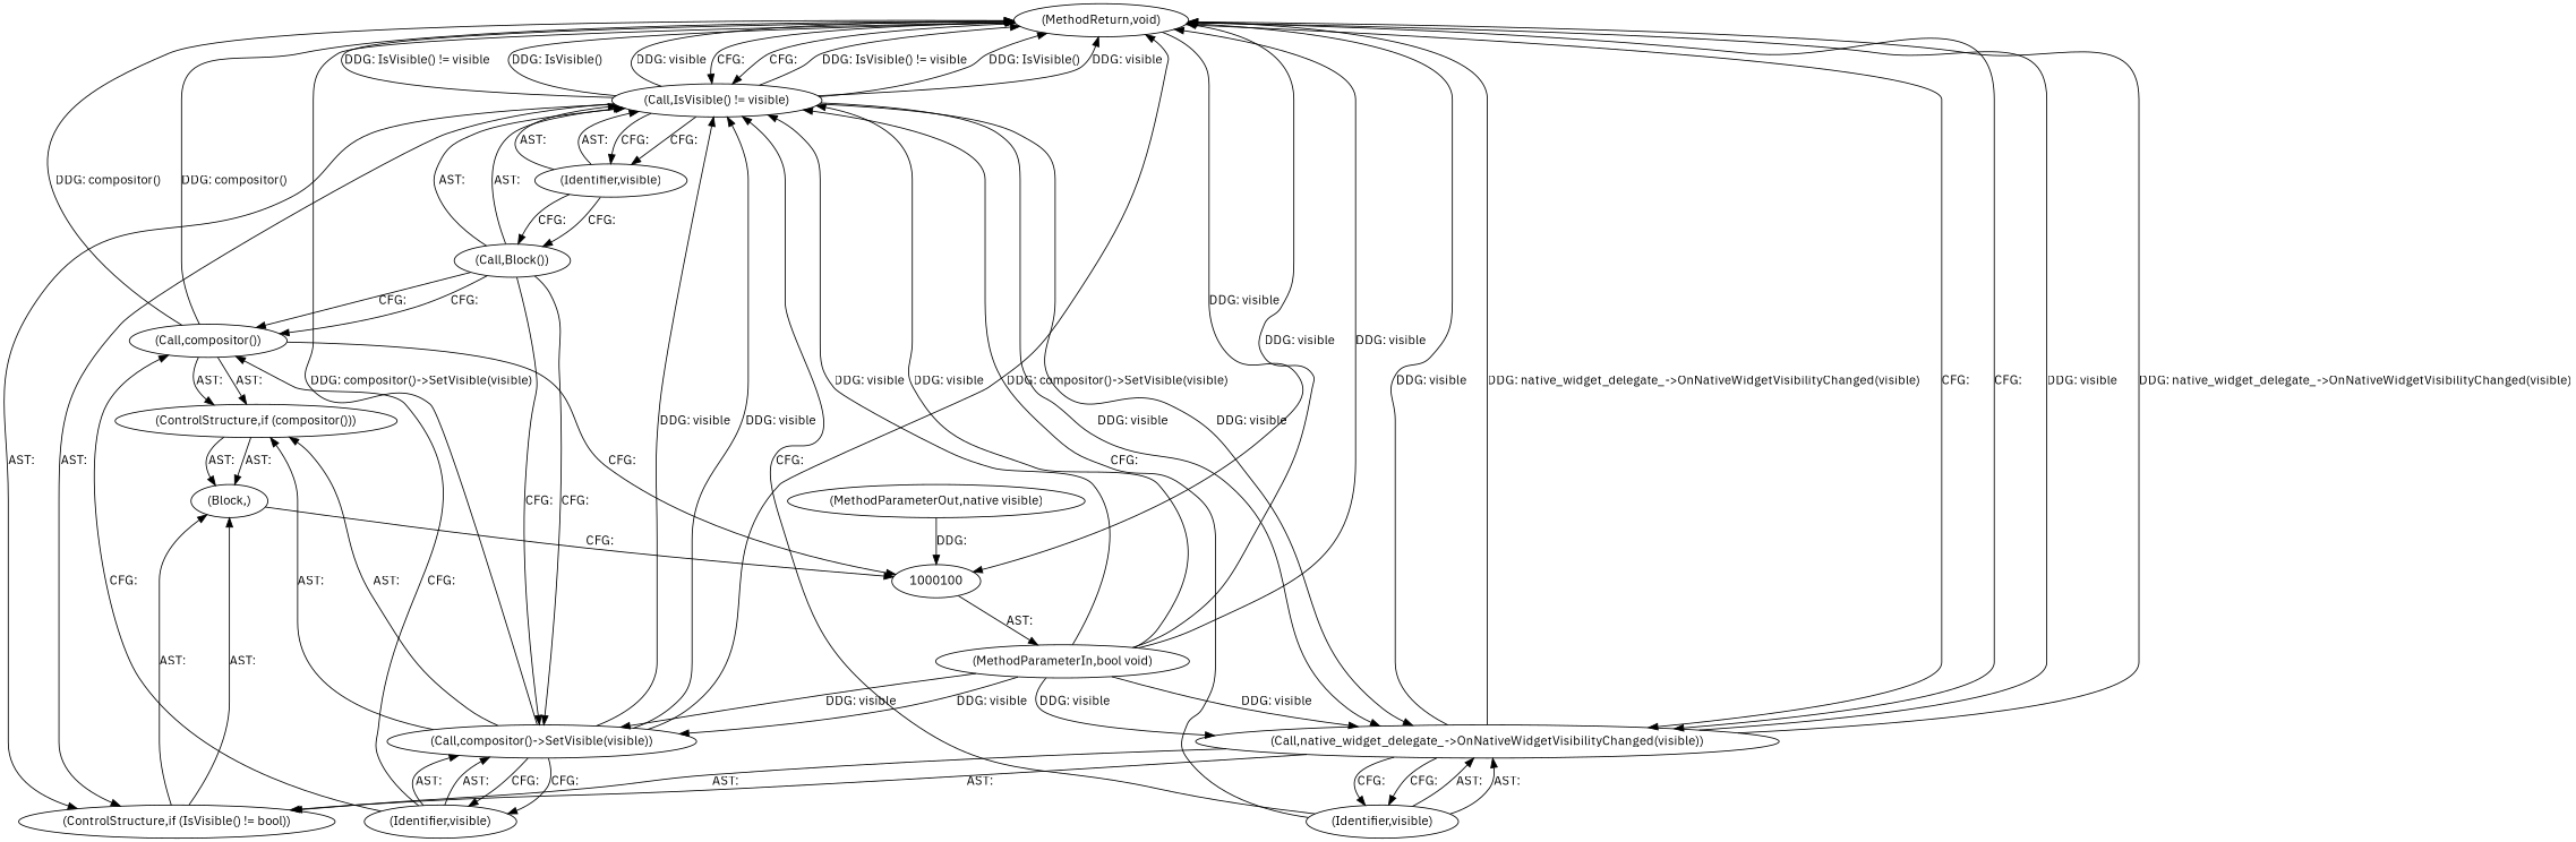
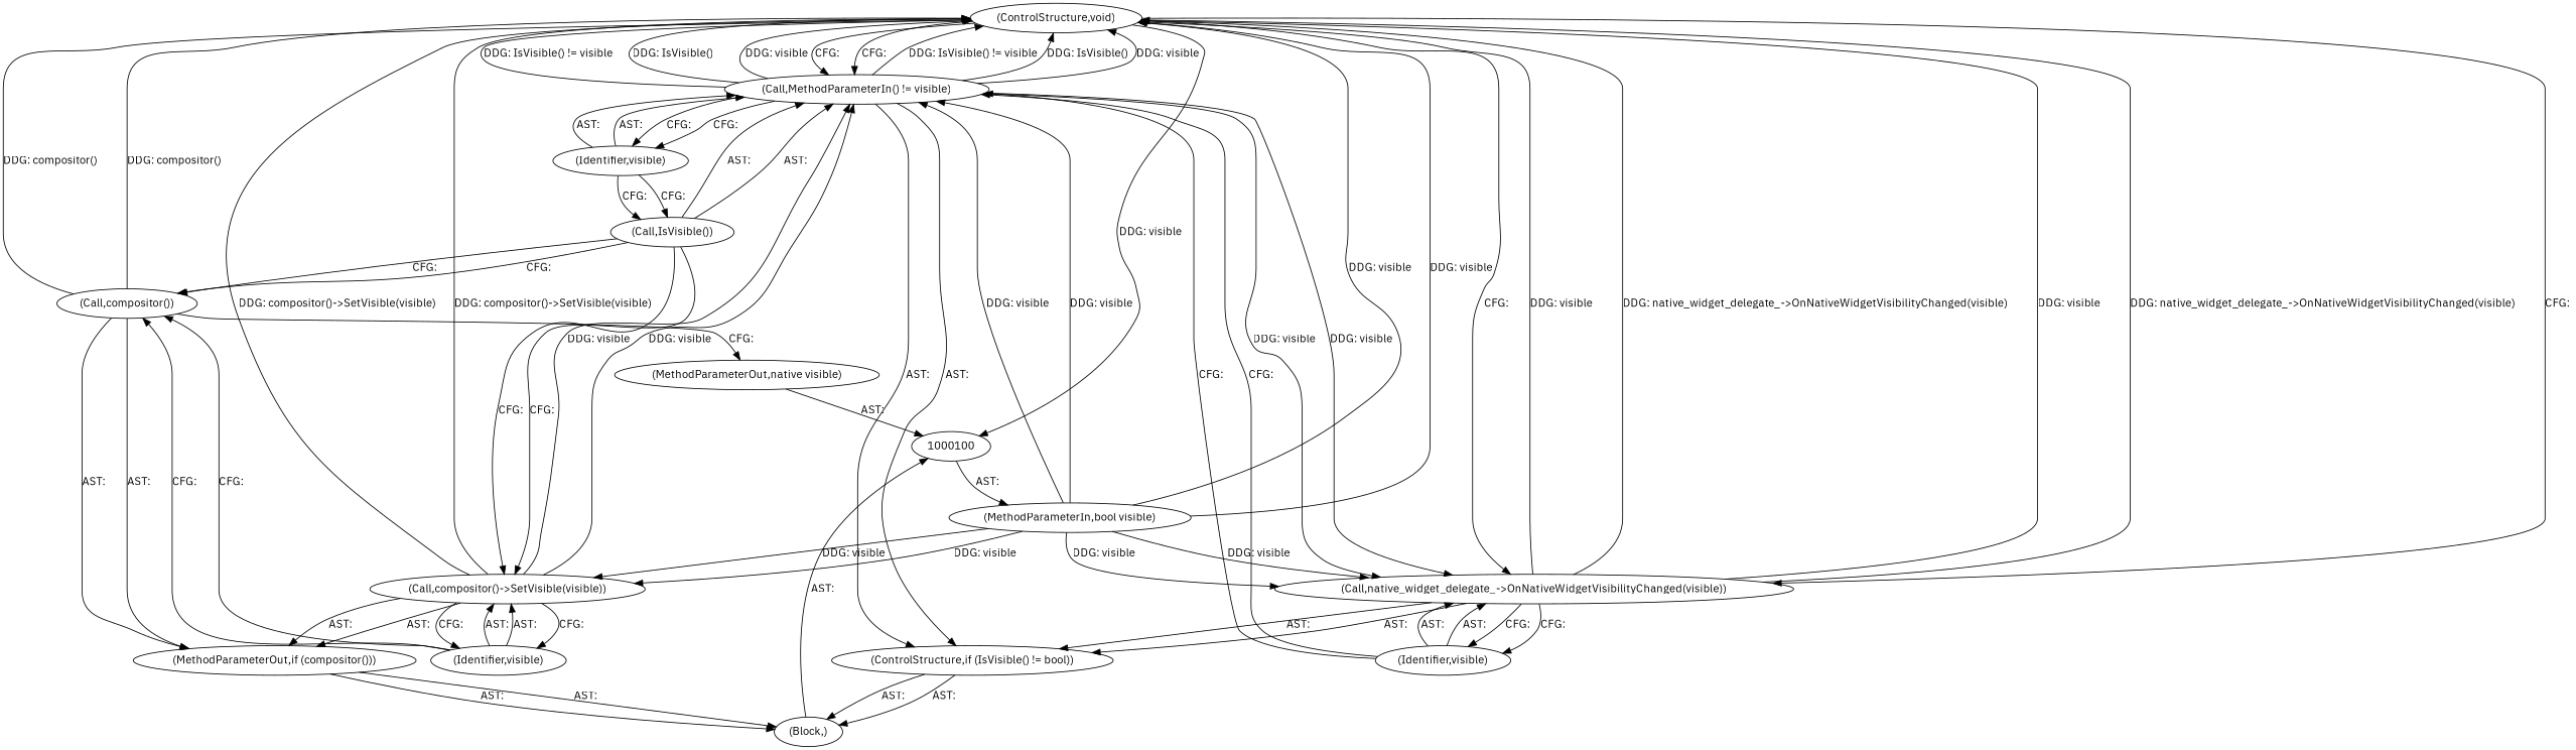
  digraph {
    fontname="IBM Plex Sans"
    node [fontname="IBM Plex Sans"]
    edge [fontname="IBM Plex Sans"]
-   n1 [label="(MethodReturn,void)"]
-   n2 [label="(Call,IsVisible() != visible)"]
+   n1 [label="(ControlStructure,void)"]
+   n2 [label="(Call,MethodParameterIn() != visible)"]
    n3 [label="(Call,native_widget_delegate_->OnNativeWidgetVisibilityChanged(visible))"]
    1000100
    n5 [label="(ControlStructure,if (IsVisible() != bool))"]
    n6 [label="(Identifier,visible)"]
    n7 [label="(Identifier,visible)"]
-   n8 [label="(MethodParameterIn,bool void)"]
+   n8 [label="(MethodParameterIn,bool visible)"]
    n9 [label="(Call,compositor()->SetVisible(visible))"]
-   n10 [label="(ControlStructure,if (compositor()))"]
+   n10 [label="(MethodParameterOut,if (compositor()))"]
    n11 [label="(Identifier,visible)"]
    n12 [label="(MethodParameterOut,native visible)"]
    n13 [label="(Block,)"]
    n14 [label="(Call,compositor())"]
-   n15 [label="(Call,Block())"]
+   n15 [label="(Call,IsVisible())"]
    n1 -> n2 [label="CFG: "]
    n1 -> n2 [label="CFG: "]
    n1 -> n3 [label="CFG: "]
    n1 -> n3 [label="CFG: "]
    n1 -> 1000100 [label="DDG: visible"]
    n2 -> n1 [label="DDG: IsVisible() != visible"]
    n2 -> n1 [label="DDG: IsVisible()"]
    n2 -> n1 [label="DDG: visible"]
    n2 -> n1 [label="DDG: IsVisible() != visible"]
    n2 -> n1 [label="DDG: IsVisible()"]
    n2 -> n1 [label="DDG: visible"]
    n2 -> n3 [label="DDG: visible"]
    n2 -> n3 [label="DDG: visible"]
    n2 -> n5 [label="AST: "]
    n2 -> n5 [label="AST: "]
    n2 -> n6 [label="CFG: "]
    n2 -> n6 [label="CFG: "]
    n3 -> n1 [label="DDG: visible"]
    n3 -> n1 [label="DDG: native_widget_delegate_->OnNativeWidgetVisibilityChanged(visible)"]
    n3 -> n1 [label="DDG: visible"]
    n3 -> n1 [label="DDG: native_widget_delegate_->OnNativeWidgetVisibilityChanged(visible)"]
    n3 -> n5 [label="AST: "]
    n3 -> n5 [label="AST: "]
    n3 -> n7 [label="CFG: "]
    n3 -> n7 [label="CFG: "]
    1000100 -> n8 [label="AST: "]
    n5 -> n13 [label="AST: "]
    n5 -> n13 [label="AST: "]
    n6 -> n2 [label="AST: "]
    n6 -> n2 [label="AST: "]
    n6 -> n15 [label="CFG: "]
    n6 -> n15 [label="CFG: "]
    n7 -> n2 [label="CFG: "]
    n7 -> n2 [label="CFG: "]
    n7 -> n3 [label="AST: "]
    n7 -> n3 [label="AST: "]
    n8 -> n1 [label="DDG: visible"]
    n8 -> n1 [label="DDG: visible"]
    n8 -> n2 [label="DDG: visible"]
    n8 -> n2 [label="DDG: visible"]
    n8 -> n3 [label="DDG: visible"]
    n8 -> n3 [label="DDG: visible"]
    n8 -> n9 [label="DDG: visible"]
    n8 -> n9 [label="DDG: visible"]
    n9 -> n1 [label="DDG: compositor()->SetVisible(visible)"]
    n9 -> n1 [label="DDG: compositor()->SetVisible(visible)"]
    n9 -> n2 [label="DDG: visible"]
    n9 -> n2 [label="DDG: visible"]
    n9 -> n10 [label="AST: "]
    n9 -> n10 [label="AST: "]
    n9 -> n11 [label="CFG: "]
    n9 -> n11 [label="CFG: "]
    n10 -> n13 [label="AST: "]
    n10 -> n13 [label="AST: "]
    n11 -> n9 [label="AST: "]
    n11 -> n9 [label="AST: "]
    n11 -> n14 [label="CFG: "]
    n11 -> n14 [label="CFG: "]
-   n12 -> 1000100 [label="DDG: "]
-   n13 -> 1000100 [label="CFG: "]
+   n12 -> 1000100 [label="AST: "]
+   n13 -> 1000100 [label="AST: "]
    n14 -> n1 [label="DDG: compositor()"]
    n14 -> n1 [label="DDG: compositor()"]
-   n14 -> 1000100 [label="CFG: "]
+   n14 -> n12 [label="CFG: "]
    n14 -> n10 [label="AST: "]
    n14 -> n10 [label="AST: "]
    n15 -> n2 [label="AST: "]
    n15 -> n2 [label="AST: "]
    n15 -> n9 [label="CFG: "]
    n15 -> n9 [label="CFG: "]
    n15 -> n14 [label="CFG: "]
    n15 -> n14 [label="CFG: "]
  }
